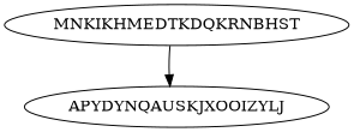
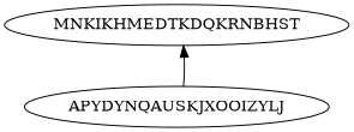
  digraph {
    node [Processor=1]
    MNKIKHMEDTKDQKRNBHST [Start=0 Weight=12]
    APYDYNQAUSKJXOOIZYLJ [Start=12 Weight=17]
-   MNKIKHMEDTKDQKRNBHST -> APYDYNQAUSKJXOOIZYLJ [Weight=20]
+   APYDYNQAUSKJXOOIZYLJ -> MNKIKHMEDTKDQKRNBHST [Weight=20]
  }
